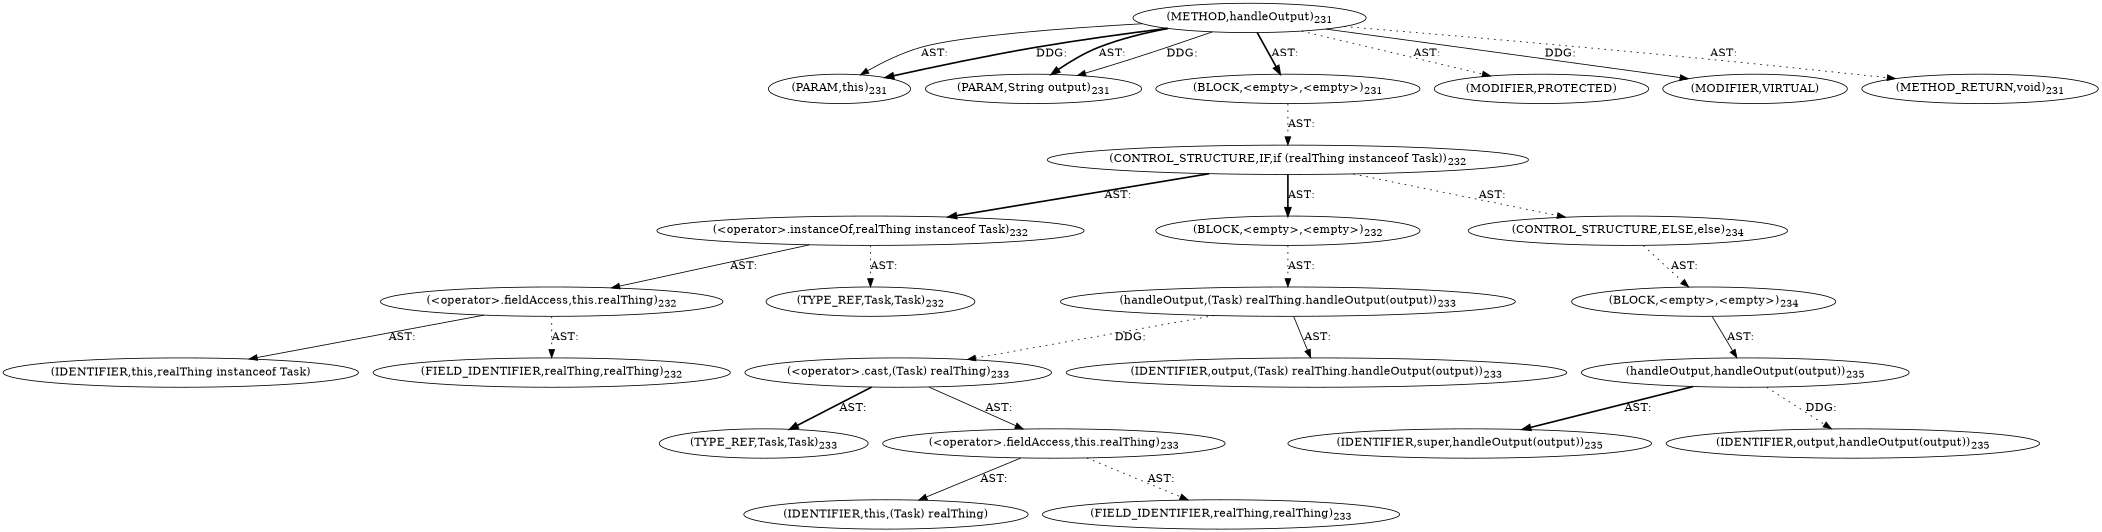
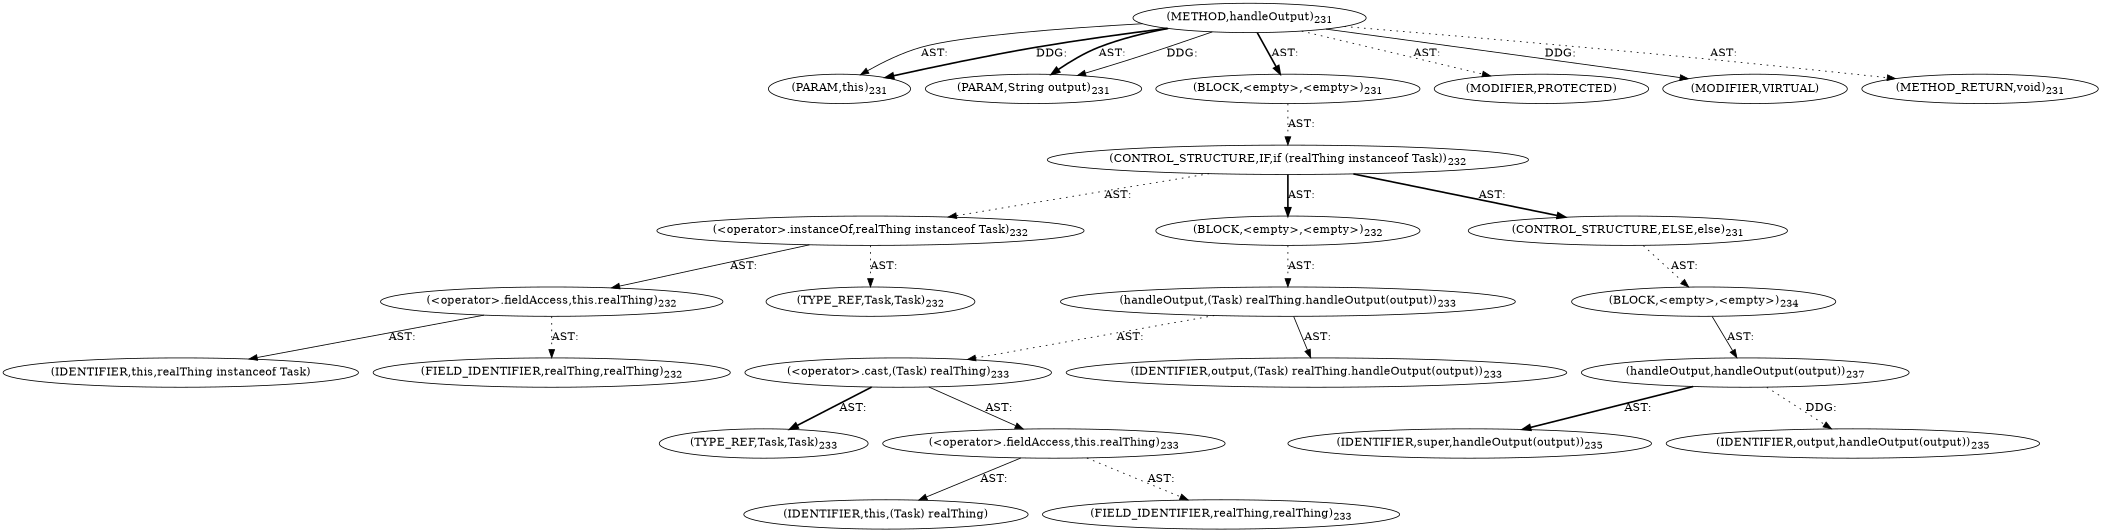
  digraph {
    edge [style=dotted]
    n1 [label=<(METHOD,handleOutput)<SUB>231</SUB>>]
    n2 [label=<(PARAM,this)<SUB>231</SUB>>]
    n3 [label=<(PARAM,String output)<SUB>231</SUB>>]
    n4 [label=<(BLOCK,&lt;empty&gt;,&lt;empty&gt;)<SUB>231</SUB>>]
    n5 [label=<(MODIFIER,PROTECTED)>]
    n6 [label=<(MODIFIER,VIRTUAL)>]
    n7 [label=<(METHOD_RETURN,void)<SUB>231</SUB>>]
    n8 [label=<(CONTROL_STRUCTURE,IF,if (realThing instanceof Task))<SUB>232</SUB>>]
    n9 [label=<(&lt;operator&gt;.instanceOf,realThing instanceof Task)<SUB>232</SUB>>]
    n10 [label=<(BLOCK,&lt;empty&gt;,&lt;empty&gt;)<SUB>232</SUB>>]
-   n11 [label=<(CONTROL_STRUCTURE,ELSE,else)<SUB>234</SUB>>]
+   n11 [label=<(CONTROL_STRUCTURE,ELSE,else)<SUB>231</SUB>>]
    n12 [label=<(&lt;operator&gt;.fieldAccess,this.realThing)<SUB>232</SUB>>]
    n13 [label=<(TYPE_REF,Task,Task)<SUB>232</SUB>>]
    n14 [label=<(handleOutput,(Task) realThing.handleOutput(output))<SUB>233</SUB>>]
    n15 [label=<(BLOCK,&lt;empty&gt;,&lt;empty&gt;)<SUB>234</SUB>>]
    n16 [label=<(IDENTIFIER,this,realThing instanceof Task)>]
    n17 [label=<(FIELD_IDENTIFIER,realThing,realThing)<SUB>232</SUB>>]
    n18 [label=<(&lt;operator&gt;.cast,(Task) realThing)<SUB>233</SUB>>]
    n19 [label=<(IDENTIFIER,output,(Task) realThing.handleOutput(output))<SUB>233</SUB>>]
    n20 [label=<(TYPE_REF,Task,Task)<SUB>233</SUB>>]
    n21 [label=<(&lt;operator&gt;.fieldAccess,this.realThing)<SUB>233</SUB>>]
    n22 [label=<(IDENTIFIER,this,(Task) realThing)>]
    n23 [label=<(FIELD_IDENTIFIER,realThing,realThing)<SUB>233</SUB>>]
-   n24 [label=<(handleOutput,handleOutput(output))<SUB>235</SUB>>]
+   n24 [label=<(handleOutput,handleOutput(output))<SUB>237</SUB>>]
    n25 [label=<(IDENTIFIER,super,handleOutput(output))<SUB>235</SUB>>]
    n26 [label=<(IDENTIFIER,output,handleOutput(output))<SUB>235</SUB>>]
    n1 -> n2 [label="AST: " style=solid]
    n1 -> n2 [label="DDG: " style=bold]
    n1 -> n3 [label="AST: " style=bold]
    n1 -> n3 [label="DDG: " style=solid]
    n1 -> n4 [label="AST: " style=bold]
    n1 -> n5 [label="AST: "]
    n1 -> n6 [label="DDG: " style=solid]
    n1 -> n7 [label="AST: "]
    n4 -> n8 [label="AST: "]
-   n8 -> n9 [label="AST: " style=bold]
+   n8 -> n9 [label="AST: "]
    n8 -> n10 [label="AST: " style=bold]
-   n8 -> n11 [label="AST: "]
+   n8 -> n11 [label="AST: " style=bold]
    n9 -> n12 [label="AST: " style=solid]
    n9 -> n13 [label="AST: "]
    n10 -> n14 [label="AST: "]
    n11 -> n15 [label="AST: "]
    n12 -> n16 [label="AST: " style=solid]
    n12 -> n17 [label="AST: "]
-   n14 -> n18 [label="DDG: "]
+   n14 -> n18 [label="AST: "]
    n14 -> n19 [label="AST: " style=solid]
    n15 -> n24 [label="AST: " style=solid]
    n18 -> n20 [label="AST: " style=bold]
    n18 -> n21 [label="AST: " style=solid]
    n21 -> n22 [label="AST: " style=solid]
    n21 -> n23 [label="AST: "]
    n24 -> n25 [label="AST: " style=bold]
    n24 -> n26 [label="DDG: "]
  }
